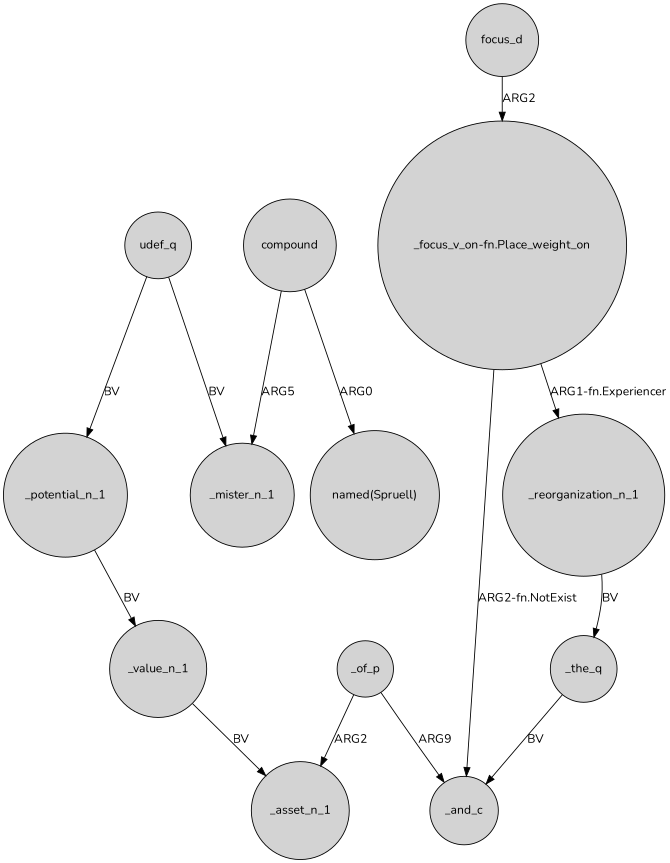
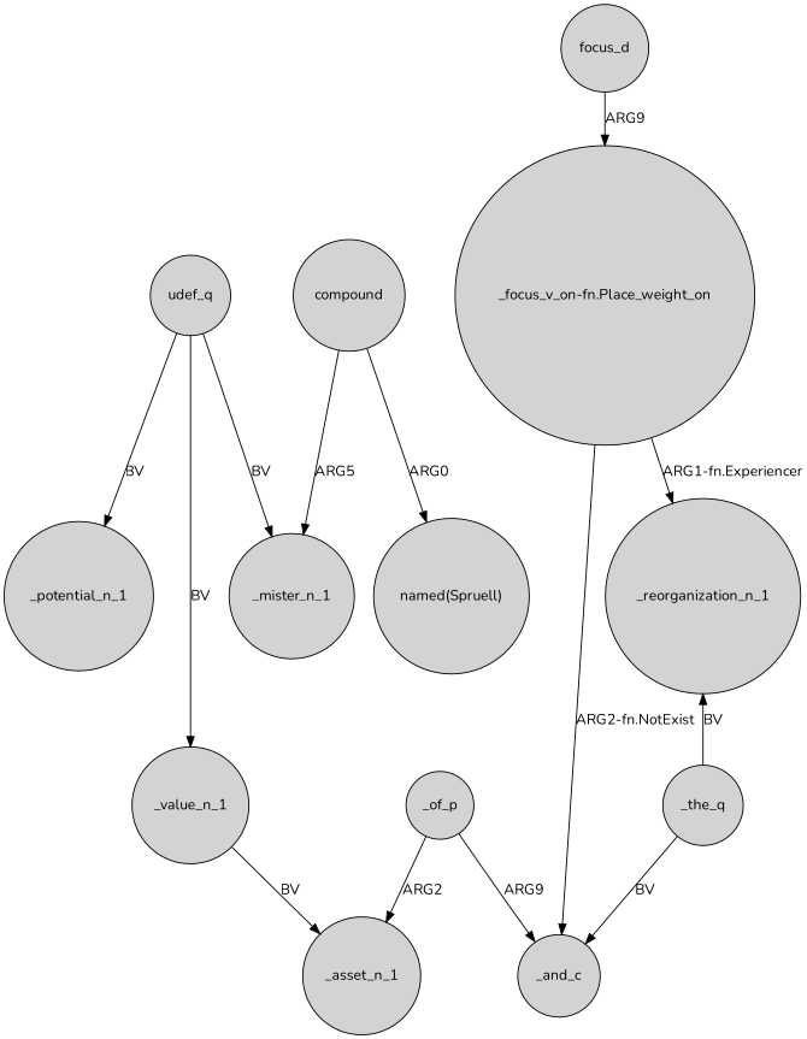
  digraph {
    fontname=Nunito
    node [fontname=Nunito shape=circle style=filled]
    edge [fontname=Nunito]
    "_focus_v_on-fn.Place_weight_on"
    _and_c
    _reorganization_n_1
    _the_q
    udef_q
    _mister_n_1
    _value_n_1
    _potential_n_1
    _asset_n_1
    _of_p
    compound
    "named(Spruell)"
    focus_d
    "_focus_v_on-fn.Place_weight_on" -> _and_c [label="ARG2-fn.NotExist"]
    "_focus_v_on-fn.Place_weight_on" -> _reorganization_n_1 [label="ARG1-fn.Experiencer"]
    _the_q -> _and_c [label=BV]
-   _reorganization_n_1 -> _the_q [label=BV]
+   _the_q -> _reorganization_n_1 [label=BV]
    udef_q -> _mister_n_1 [label=BV]
-   _potential_n_1 -> _value_n_1 [label=BV]
+   udef_q -> _value_n_1 [label=BV]
    udef_q -> _potential_n_1 [label=BV]
    _value_n_1 -> _asset_n_1 [label=BV]
    _of_p -> _and_c [label=ARG9]
    _of_p -> _asset_n_1 [label=ARG2]
    compound -> _mister_n_1 [label=ARG5]
    compound -> "named(Spruell)" [label=ARG0]
-   focus_d -> "_focus_v_on-fn.Place_weight_on" [label=ARG2]
+   focus_d -> "_focus_v_on-fn.Place_weight_on" [label=ARG9]
  }
